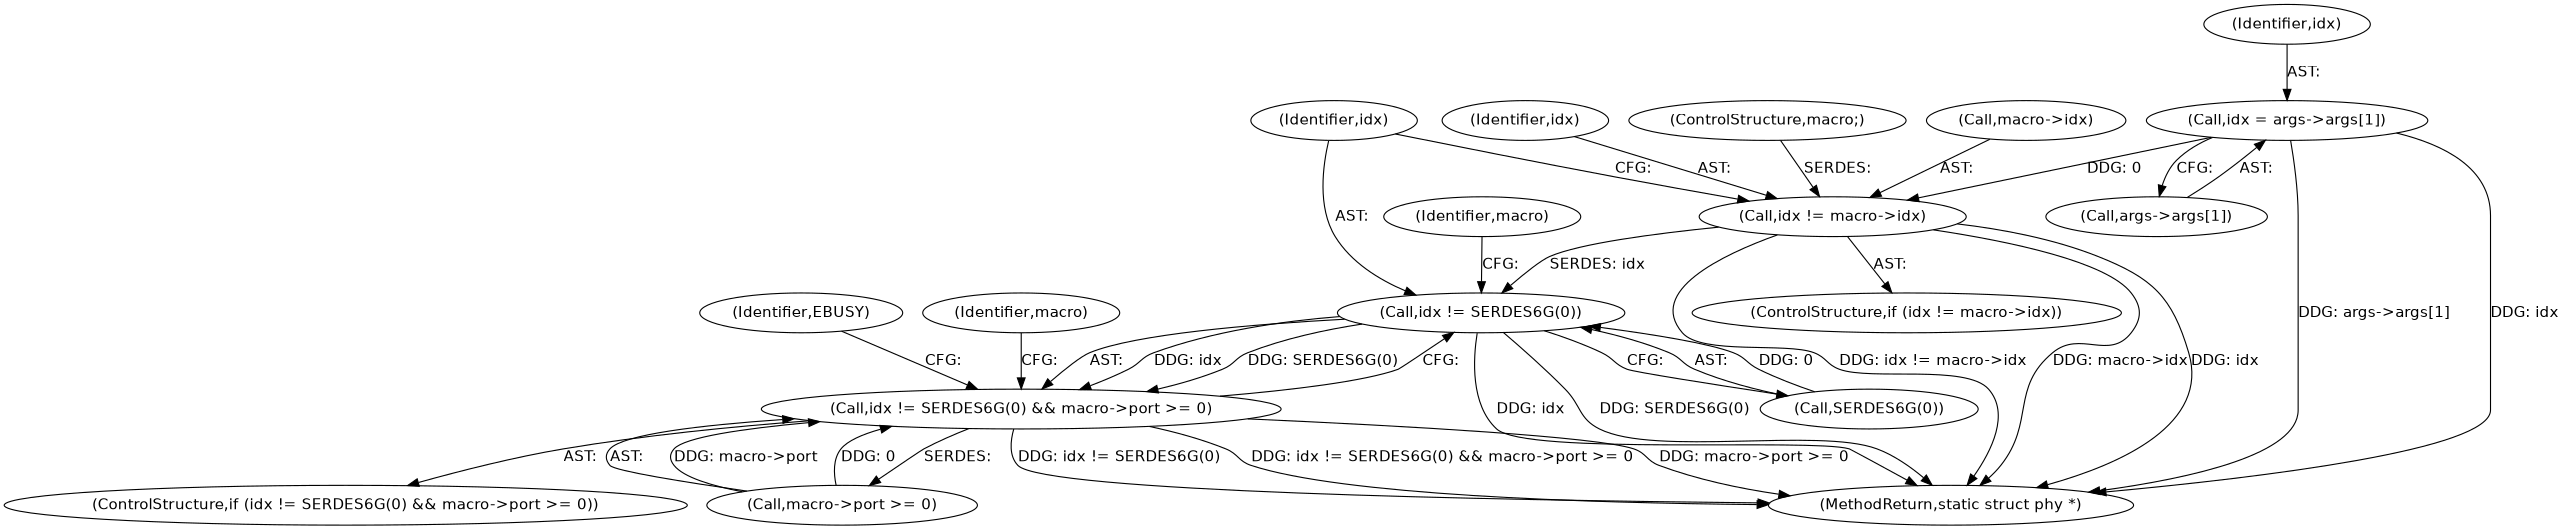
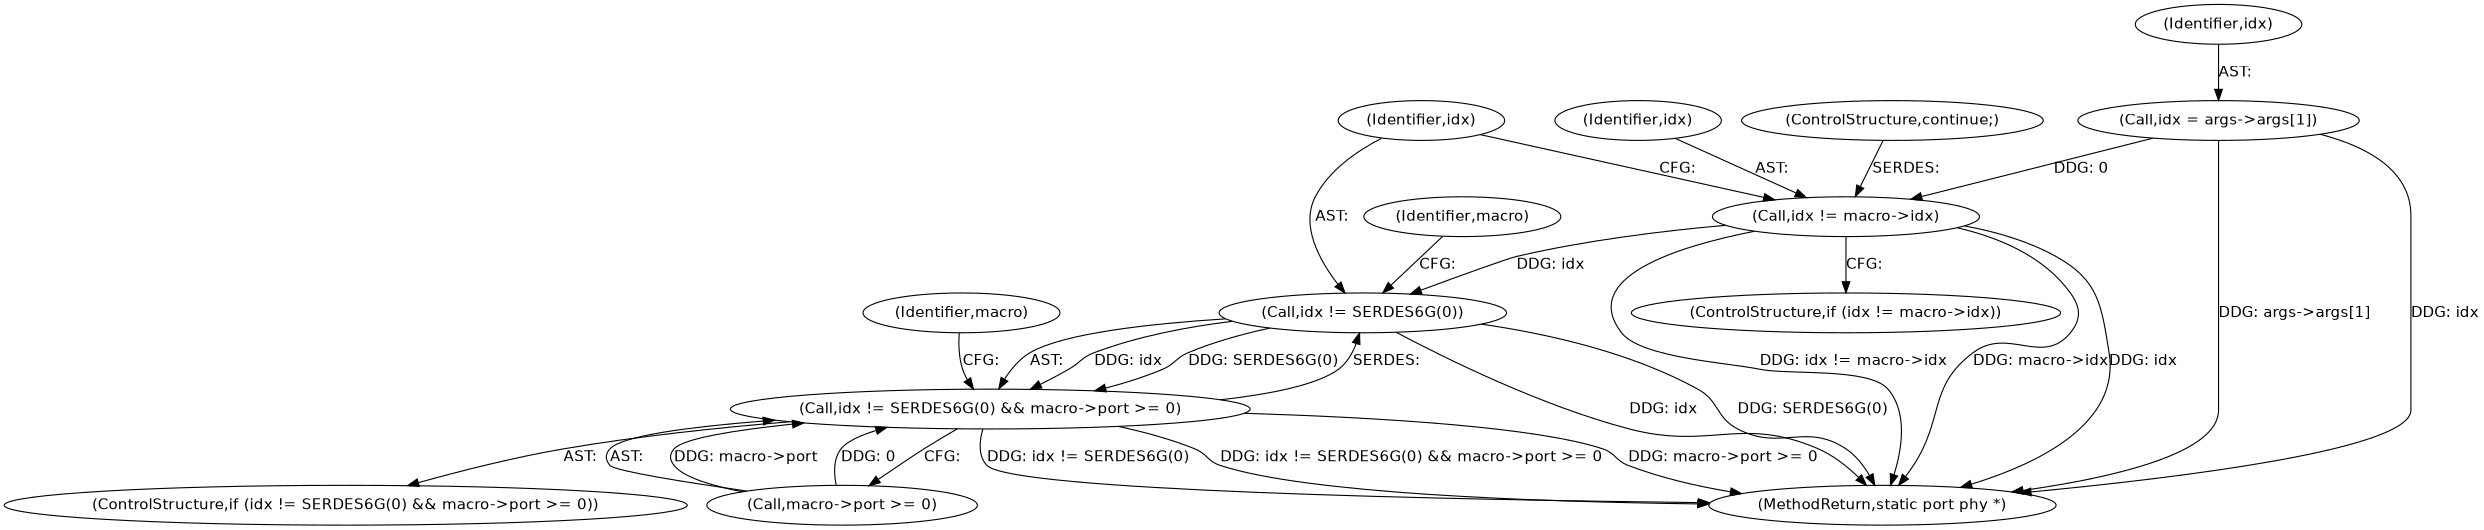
  digraph {
    fontname="DejaVu Sans"
    node [fontname="DejaVu Sans"]
    edge [fontname="DejaVu Sans"]
    n1 [label="(Call,idx != macro->idx)"]
    n2 [label="(Call,idx != SERDES6G(0))"]
-   n3 [label="(MethodReturn,static struct phy *)"]
+   n3 [label="(MethodReturn,static port phy *)"]
    n4 [label="(ControlStructure,if (idx != macro->idx))"]
    n5 [label="(Call,idx != SERDES6G(0) && macro->port >= 0)"]
-   n6 [label="(Call,SERDES6G(0))"]
-   n7 [label="(Call,macro->idx)"]
    n8 [label="(Call,idx = args->args[1])"]
-   n9 [label="(Call,args->args[1])"]
    n10 [label="(ControlStructure,if (idx != SERDES6G(0) && macro->port >= 0))"]
    n11 [label="(Call,macro->port >= 0)"]
    n12 [label="(Identifier,idx)"]
-   n13 [label="(Identifier,EBUSY)"]
    n14 [label="(Identifier,macro)"]
    n15 [label="(Identifier,idx)"]
    n16 [label="(Identifier,macro)"]
    n17 [label="(Identifier,idx)"]
-   n18 [label="(ControlStructure,macro;)"]
-   n1 -> n2 [label="SERDES: idx"]
+   n18 [label="(ControlStructure,continue;)"]
+   n1 -> n2 [label="DDG: idx"]
    n1 -> n3 [label="DDG: idx != macro->idx"]
    n1 -> n3 [label="DDG: macro->idx"]
    n1 -> n3 [label="DDG: idx"]
-   n1 -> n4 [label="AST: "]
+   n1 -> n4 [label="CFG: "]
    n2 -> n3 [label="DDG: idx"]
    n2 -> n3 [label="DDG: SERDES6G(0)"]
    n2 -> n5 [label="AST: "]
    n2 -> n5 [label="DDG: idx"]
    n2 -> n5 [label="DDG: SERDES6G(0)"]
-   n2 -> n6 [label="CFG: "]
-   n5 -> n2 [label="CFG: "]
+   n5 -> n2 [label="SERDES: "]
    n5 -> n3 [label="DDG: idx != SERDES6G(0) && macro->port >= 0"]
    n5 -> n3 [label="DDG: macro->port >= 0"]
    n5 -> n3 [label="DDG: idx != SERDES6G(0)"]
    n5 -> n10 [label="AST: "]
-   n5 -> n11 [label="SERDES: "]
-   n6 -> n2 [label="AST: "]
-   n6 -> n2 [label="DDG: 0"]
-   n7 -> n1 [label="AST: "]
+   n5 -> n11 [label="CFG: "]
    n8 -> n1 [label="DDG: 0"]
    n8 -> n3 [label="DDG: args->args[1]"]
    n8 -> n3 [label="DDG: idx"]
-   n8 -> n9 [label="CFG: "]
-   n9 -> n8 [label="AST: "]
    n11 -> n5 [label="AST: "]
    n11 -> n5 [label="DDG: macro->port"]
    n11 -> n5 [label="DDG: 0"]
    n12 -> n1 [label="CFG: "]
    n12 -> n2 [label="AST: "]
-   n13 -> n5 [label="CFG: "]
    n14 -> n2 [label="CFG: "]
    n15 -> n8 [label="AST: "]
    n16 -> n5 [label="CFG: "]
    n17 -> n1 [label="AST: "]
    n18 -> n1 [label="SERDES: "]
  }
